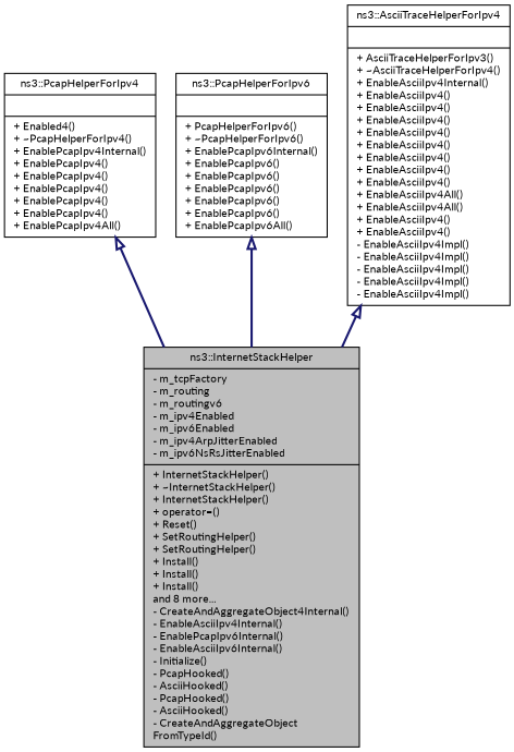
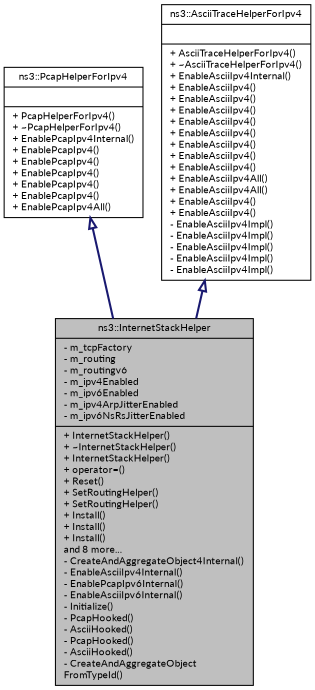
  digraph {
    fontname=Lato
    node [color=black fillcolor=white fontname=Lato fontsize=10 shape=record style=filled]
    edge [arrowtail=onormal color=midnightblue dir=back fontname=Lato fontsize=10 labelfontname=Helvetica labelfontsize=10 style=bold]
    n1 [fillcolor=grey75 fontcolor=black height=0.2 label="{ns3::InternetStackHelper\n|- m_tcpFactory\l- m_routing\l- m_routingv6\l- m_ipv4Enabled\l- m_ipv6Enabled\l- m_ipv4ArpJitterEnabled\l- m_ipv6NsRsJitterEnabled\l|+ InternetStackHelper()\l+ ~InternetStackHelper()\l+ InternetStackHelper()\l+ operator=()\l+ Reset()\l+ SetRoutingHelper()\l+ SetRoutingHelper()\l+ Install()\l+ Install()\l+ Install()\land 8 more...\l- CreateAndAggregateObject4Internal()\l- EnableAsciiIpv4Internal()\l- EnablePcapIpv6Internal()\l- EnableAsciiIpv6Internal()\l- Initialize()\l- PcapHooked()\l- AsciiHooked()\l- PcapHooked()\l- AsciiHooked()\l- CreateAndAggregateObject\lFromTypeId()\l}" width=0.4]
-   n2 [height=0.2 label="{ns3::PcapHelperForIpv4\n||+ Enabled4()\l+ ~PcapHelperForIpv4()\l+ EnablePcapIpv4Internal()\l+ EnablePcapIpv4()\l+ EnablePcapIpv4()\l+ EnablePcapIpv4()\l+ EnablePcapIpv4()\l+ EnablePcapIpv4()\l+ EnablePcapIpv4All()\l}" width=0.4]
-   n3 [height=0.2 label="{ns3::PcapHelperForIpv6\n||+ PcapHelperForIpv6()\l+ ~PcapHelperForIpv6()\l+ EnablePcapIpv6Internal()\l+ EnablePcapIpv6()\l+ EnablePcapIpv6()\l+ EnablePcapIpv6()\l+ EnablePcapIpv6()\l+ EnablePcapIpv6()\l+ EnablePcapIpv6All()\l}" width=0.4]
-   n4 [height=0.2 label="{ns3::AsciiTraceHelperForIpv4\n||+ AsciiTraceHelperForIpv3()\l+ ~AsciiTraceHelperForIpv4()\l+ EnableAsciiIpv4Internal()\l+ EnableAsciiIpv4()\l+ EnableAsciiIpv4()\l+ EnableAsciiIpv4()\l+ EnableAsciiIpv4()\l+ EnableAsciiIpv4()\l+ EnableAsciiIpv4()\l+ EnableAsciiIpv4()\l+ EnableAsciiIpv4()\l+ EnableAsciiIpv4All()\l+ EnableAsciiIpv4All()\l+ EnableAsciiIpv4()\l+ EnableAsciiIpv4()\l- EnableAsciiIpv4Impl()\l- EnableAsciiIpv4Impl()\l- EnableAsciiIpv4Impl()\l- EnableAsciiIpv4Impl()\l- EnableAsciiIpv4Impl()\l}" width=0.4]
+   n2 [height=0.2 label="{ns3::PcapHelperForIpv4\n||+ PcapHelperForIpv4()\l+ ~PcapHelperForIpv4()\l+ EnablePcapIpv4Internal()\l+ EnablePcapIpv4()\l+ EnablePcapIpv4()\l+ EnablePcapIpv4()\l+ EnablePcapIpv4()\l+ EnablePcapIpv4()\l+ EnablePcapIpv4All()\l}" width=0.4]
+   n4 [height=0.2 label="{ns3::AsciiTraceHelperForIpv4\n||+ AsciiTraceHelperForIpv4()\l+ ~AsciiTraceHelperForIpv4()\l+ EnableAsciiIpv4Internal()\l+ EnableAsciiIpv4()\l+ EnableAsciiIpv4()\l+ EnableAsciiIpv4()\l+ EnableAsciiIpv4()\l+ EnableAsciiIpv4()\l+ EnableAsciiIpv4()\l+ EnableAsciiIpv4()\l+ EnableAsciiIpv4()\l+ EnableAsciiIpv4All()\l+ EnableAsciiIpv4All()\l+ EnableAsciiIpv4()\l+ EnableAsciiIpv4()\l- EnableAsciiIpv4Impl()\l- EnableAsciiIpv4Impl()\l- EnableAsciiIpv4Impl()\l- EnableAsciiIpv4Impl()\l- EnableAsciiIpv4Impl()\l}" width=0.4]
    n2 -> n1
-   n3 -> n1
    n4 -> n1
  }
